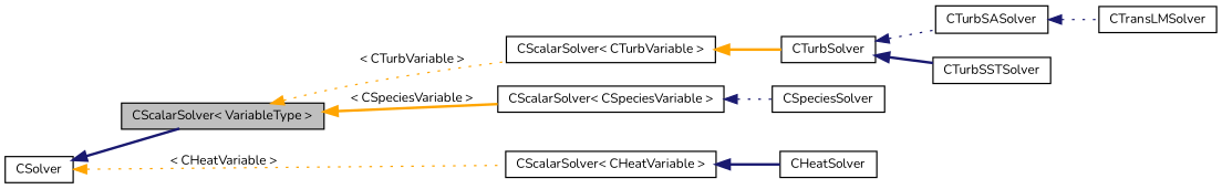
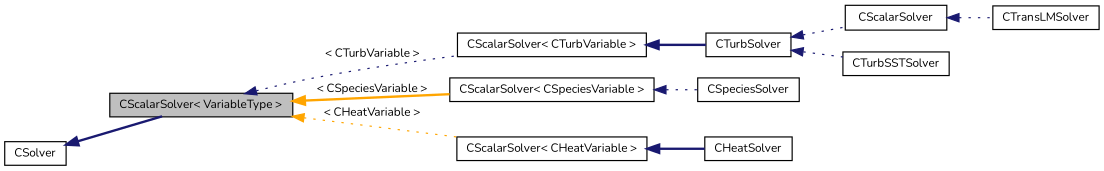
  digraph {
    fontname=Nunito
    rankdir=LR
    node [color=black fillcolor=white fontname=Nunito fontsize=10 shape=record style=filled]
    edge [color=midnightblue dir=back fontname=Nunito fontsize=10 labelfontname=Helvetica labelfontsize=10 style=dotted]
    n1 [fillcolor=grey75 fontcolor=black height=0.2 label="CScalarSolver\< VariableType \>" width=0.4]
    n2 [height=0.2 label="CScalarSolver\< CTurbVariable \>" width=0.4]
    n3 [height=0.2 label="CScalarSolver\< CSpeciesVariable \>" width=0.4]
    n4 [height=0.2 label="CScalarSolver\< CHeatVariable \>" width=0.4]
    n5 [height=0.2 label=CTurbSolver width=0.4]
    n6 [height=0.2 label=CSpeciesSolver width=0.4]
    n7 [height=0.2 label=CHeatSolver width=0.4]
    n8 [height=0.2 label=CSolver width=0.4]
-   n9 [height=0.2 label=CTurbSASolver width=0.4]
+   n9 [height=0.2 label=CScalarSolver width=0.4]
    n10 [height=0.2 label=CTurbSSTSolver width=0.4]
    n11 [height=0.2 label=CTransLMSolver width=0.4]
-   n1 -> n2 [color=orange label=" \< CTurbVariable \>"]
+   n1 -> n2 [label=" \< CTurbVariable \>"]
    n1 -> n3 [color=orange label=" \< CSpeciesVariable \>" style=bold]
-   n8 -> n4 [color=orange label=" \< CHeatVariable \>"]
-   n2 -> n5 [color=orange style=bold]
+   n1 -> n4 [color=orange label=" \< CHeatVariable \>"]
+   n2 -> n5 [style=bold]
    n3 -> n6
    n4 -> n7 [style=bold]
    n5 -> n9
-   n5 -> n10 [style=bold]
+   n5 -> n10
    n8 -> n1 [style=bold]
    n9 -> n11
  }
